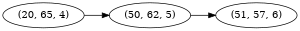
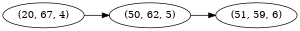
  digraph {
    rankdir=LR
    n1 [label="(50, 62, 5)"]
-   "(20, 65, 4)"
-   "(51, 59, 6)" [label="(51, 57, 6)"]
+   "(20, 65, 4)" [label="(20, 67, 4)"]
+   "(51, 59, 6)"
    n1 -> "(51, 59, 6)"
    "(20, 65, 4)" -> n1
  }
